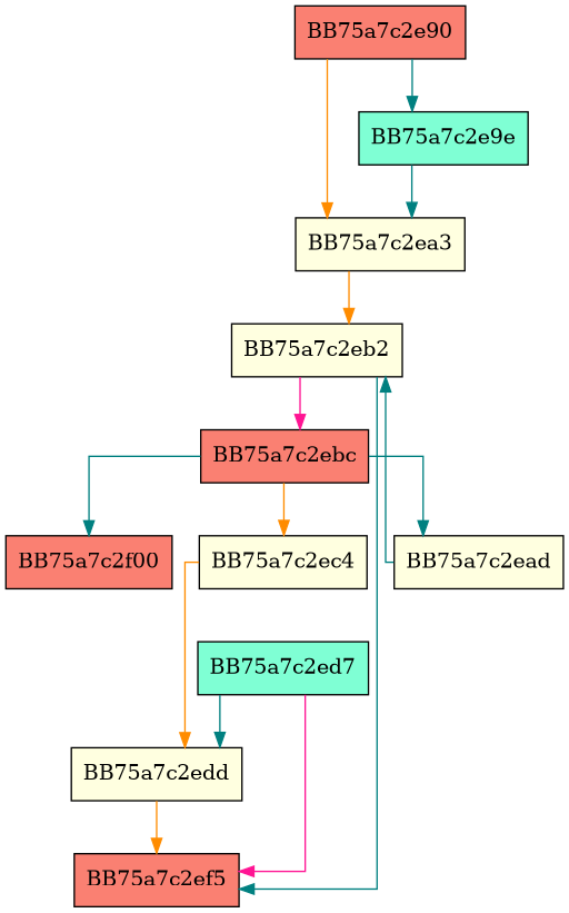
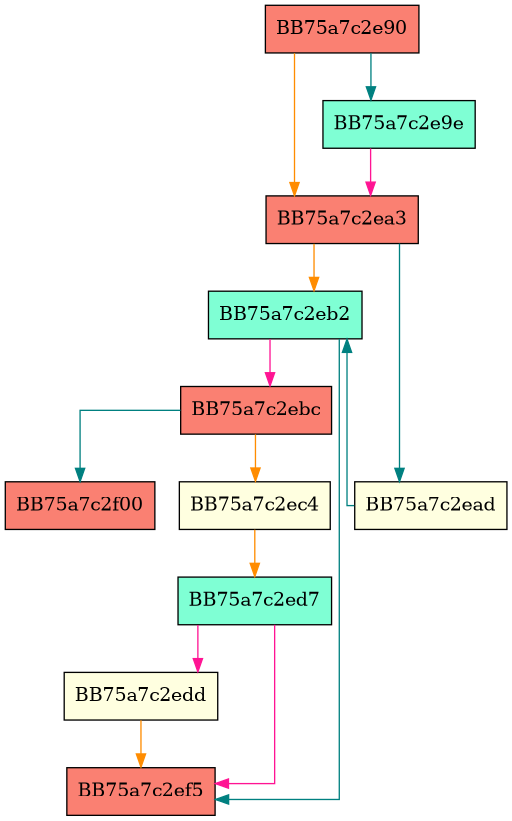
  digraph {
    splines=ortho
    node [fillcolor=salmon shape=box style=filled]
    edge [color=teal]
    BB75a7c2e90
-   BB75a7c2ea3 [fillcolor=lightyellow]
+   BB75a7c2ea3
    BB75a7c2e9e [fillcolor=aquamarine]
-   BB75a7c2eb2 [fillcolor=lightyellow]
+   BB75a7c2eb2 [fillcolor=aquamarine]
    BB75a7c2ead [fillcolor=lightyellow]
    BB75a7c2ef5
    BB75a7c2ebc
    BB75a7c2f00
    BB75a7c2ec4 [fillcolor=lightyellow]
    BB75a7c2ed7 [fillcolor=aquamarine]
    BB75a7c2edd [fillcolor=lightyellow]
    BB75a7c2e90 -> BB75a7c2ea3 [color=darkorange]
    BB75a7c2e90 -> BB75a7c2e9e
    BB75a7c2ea3 -> BB75a7c2eb2 [color=darkorange]
-   BB75a7c2ebc -> BB75a7c2ead
-   BB75a7c2e9e -> BB75a7c2ea3
+   BB75a7c2ea3 -> BB75a7c2ead
+   BB75a7c2e9e -> BB75a7c2ea3 [color=deeppink]
    BB75a7c2eb2 -> BB75a7c2ef5
    BB75a7c2eb2 -> BB75a7c2ebc [color=deeppink]
    BB75a7c2ead -> BB75a7c2eb2
    BB75a7c2ebc -> BB75a7c2f00
    BB75a7c2ebc -> BB75a7c2ec4 [color=darkorange]
-   BB75a7c2ec4 -> BB75a7c2edd [color=darkorange]
+   BB75a7c2ec4 -> BB75a7c2ed7 [color=darkorange]
    BB75a7c2ed7 -> BB75a7c2ef5 [color=deeppink]
-   BB75a7c2ed7 -> BB75a7c2edd
+   BB75a7c2ed7 -> BB75a7c2edd [color=deeppink]
    BB75a7c2edd -> BB75a7c2ef5 [color=darkorange]
  }
